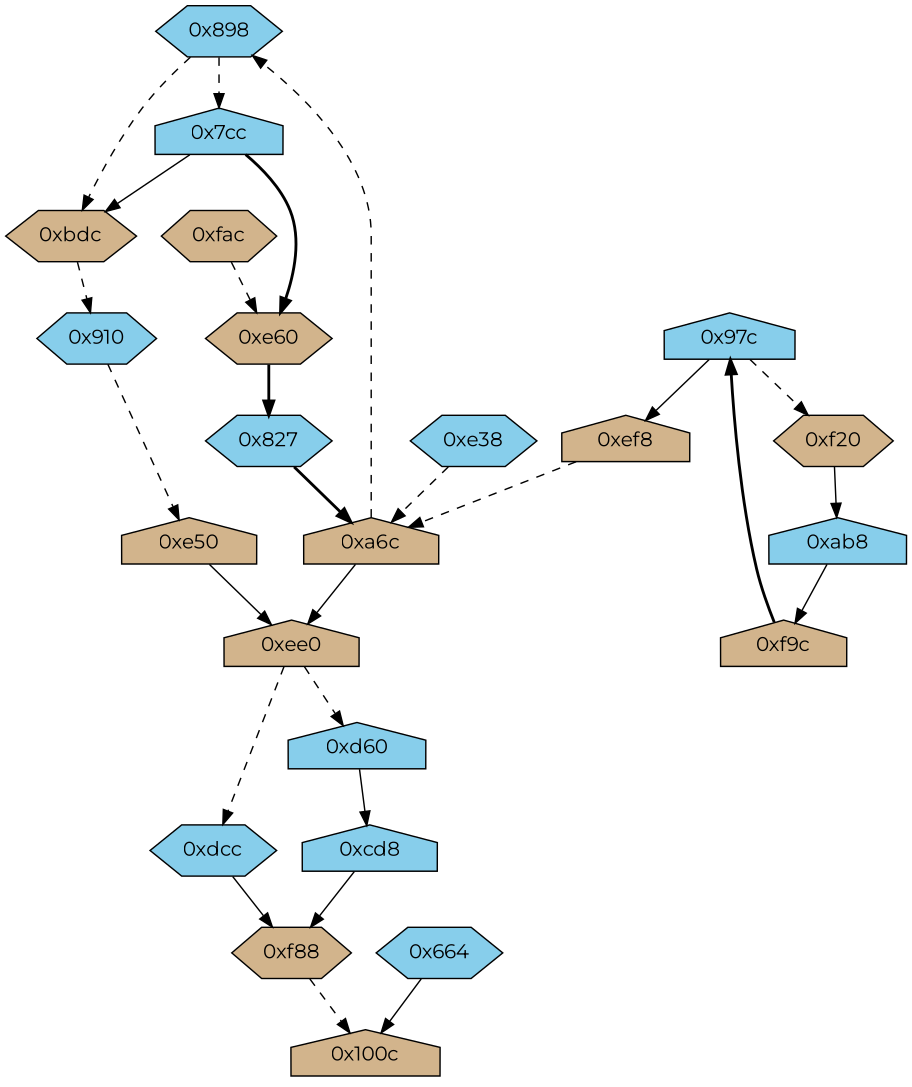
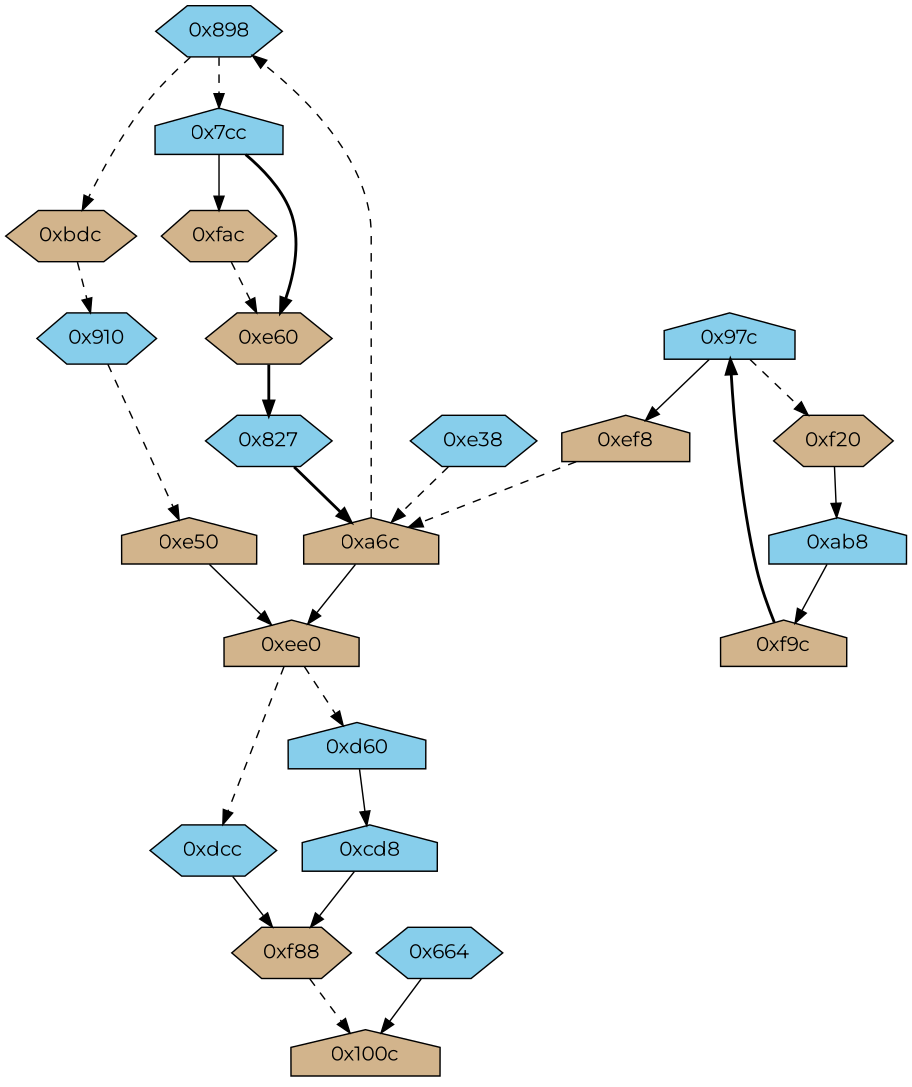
  strict digraph {
    "edge"="{}"
    file="/Users/mark/Documents/deobfus-2019-ccs/ALL-CFG/basic-algorithms/binarysearch/1636_recovered.dot"
    fontname=Montserrat
    "graph"="{u'file': u'/Users/mark/Documents/deobfus-2019-ccs/ALL-CFG/basic-algorithms/binarysearch/1636_recovered.dot'}"
    "node"="{u'opcode': u''}"
    node [fillcolor=skyblue fontname=Montserrat shape=hexagon style=filled]
    edge [fontname=Montserrat style=dashed]
    "0x898" [opcode="[u'ldr', u'ldr', u'ldr', u'sub', u'add', u'add', u'sub', u'add', u'asr', u'str', u'ldr', u'ldr', u'str', u'ldr', u'ldr', u'ldr', u'ldr', u'cmp', u'mov', u'b']"]
    "0x7cc" [opcode="[u'ldr', u'ldr', u'ldr', u'ldr', u'cmp', u'mov', u'b']" shape=house]
    "0xbdc" [fillcolor=tan opcode="[u'ldr', u'ldr', u'ldr', u'ldr', u'sub', u'sub', u'add', u'mul', u'eor', u'and', u'ldr', u'mov', u'mov', u'ldr', u'cmp', u'mov', u'cmp', u'mov', u'mov', u'cmp', u'mov', u'mov', u'teq', u'mov', u'b']"]
    "0xfac" [fillcolor=tan opcode="[u'ldr', u'ldr', u'ldr', u'ldr', u'mov', u'sub', u'cmp', u'mul', u'mov', u'mov', u'mvn', u'ldr', u'orr', u'cmn', u'mov', u'teq', u'ldr', u'mov', u'cmn', u'mov', u'mov', u'cmp', u'mov', u'b']"]
    "0xe60" [fillcolor=tan opcode="[u'ldr', u'ldr', u'mov', u'sub', u'sub', u'add', u'str', u'ldr', u'ldr', u'ldr', u'ldr', u'ldr', u'cmp', u'mov', u'sub', u'sub', u'add', u'mul', u'mvn', u'mov', u'orr', u'ldr', u'cmn', u'mov', u'teq', u'ldr', u'mov', u'cmn', u'mov', u'cmp', u'mov', u'b']"]
    "0x910" [opcode="[u'ldr', u'mov', u'ldr', u'sub', u'mul', u'eor', u'and', u'ldr', u'mov', u'mov', u'ldr', u'ldr', u'cmp', u'mov', u'teq', u'ldr', u'b']"]
    "0xe38" [opcode="[u'ldr', u'add', u'str', u'ldr', u'ldr', u'b']"]
    "0xa6c" [fillcolor=tan opcode="[u'ldr', u'str', u'str', u'ldr', u'ldr', u'ldr', u'cmp', u'ldr', u'mov', u'mov', u'str', u'b']" shape=house]
    "0xe50" [fillcolor=tan opcode="[u'mov', u'str', u'ldr', u'b']" shape=house]
    "0xab8" [opcode="[u'ldr', u'ldr', u'mov', u'mov', u'ldr', u'ldrb', u'ldr', u'sub', u'sub', u'str', u'ldr', u'add', u'str', u'ldr', u'ldr', u'rsb', u'mvn', u'mul', u'eor', u'and', u'ldr', u'mov', u'mov', u'ldr', u'ldr', u'cmp', u'mov', u'teq', u'ldr']" shape=house]
    "0xf9c" [fillcolor=tan opcode="[u'ldr']" shape=house]
    "0x97c" [opcode="[u'ldr', u'str', u'ldr', u'str', u'ldr', u'ldr', u'ldr', u'ldr', u'cmp', u'mov', u'b']" shape=house]
    "0xf20" [fillcolor=tan opcode="[u'ldr', u'mov', u'ldr', u'ldr', u'sub', u'sub', u'add', u'mul', u'mov', u'eor', u'and', u'ldr', u'mov', u'ldr', u'cmp', u'mov', u'teq', u'ldr', u'ldr', u'mov', u'cmp', u'mov', u'mov', u'cmp', u'mov', u'b']"]
    "0xef8" [fillcolor=tan opcode="[u'ldr', u'ldr', u'ldr', u'ldr', u'ldrb', u'str', u'mov', u'str', u'ldr', u'b']" shape=house]
    "0xee0" [fillcolor=tan opcode="[u'ldr', u'ldr', u'ldr', u'cmp', u'mov', u'b']" shape=house]
    "0xdcc" [opcode="[u'ldr', u'bl', u'mov', u'b']"]
    "0xd60" [opcode="[u'ldr', u'ldr', u'ldr', u'sub', u'mul', u'mvn', u'ldr', u'orr', u'mov', u'cmn', u'mov', u'ldr', u'cmp', u'mov', u'mov', u'mov', u'cmn', u'mov', u'mov']" shape=house]
    "0xf88" [fillcolor=tan opcode="[u'ldr', u'mov']"]
    "0xcd8" [opcode="[u'ldr', u'bl', u'ldr', u'ldr', u'ldr', u'ldr', u'sub', u'sub', u'add', u'mul', u'mvn', u'ldr', u'ldr', u'orr', u'mov', u'cmn', u'mov', u'cmp', u'mov', u'mov', u'mov', u'cmn', u'mov', u'mov', u'b']" shape=house]
    "0x100c" [fillcolor=tan opcode="[u'ldr', u'ldr', u'ldr', u'ldr', u'sub', u'ldr', u'sub', u'pop']" shape=house]
    n21 [label="0x827" opcode="[u'ldr', u'ldr', u'str', u'ldr', u'b']"]
    "0x664" [opcode="[u'push', u'add', u'sub', u'str', u'ldr', u'cmp', u'mvn', u'ldr', u'ldr', u'str', u'ldr', u'ldr', u'mov', u'str', u'ldr', u'add', u'sub', u'sub', u'str', u'ldr', u'add', u'sub', u'sub', u'str', u'ldr', u'ldr', u'str', u'ldr', u'str', u'ldr', u'str', u'ldr', u'str', u'ldr', u'str', u'ldr', u'ldr', u'ldr', u'ldr', u'str', u'ldr', u'str', u'ldr', u'ldr', u'str', u'ldr', u'str', u'ldr', u'str', u'ldr', u'str', u'ldr', u'add', u'str', u'ldr', u'add', u'str', u'ldr', u'add', u'str', u'str', u'str', u'str', u'str', u'b']"]
    "0x898" -> "0x7cc"
    "0x898" -> "0xbdc"
-   "0x7cc" -> "0xbdc" [style=solid]
+   "0x7cc" -> "0xfac" [style=solid]
    "0x7cc" -> "0xe60" [style=bold]
    "0xbdc" -> "0x910"
    "0xfac" -> "0xe60"
    "0xe60" -> n21 [style=bold]
    "0x910" -> "0xe50"
    "0xe38" -> "0xa6c"
    "0xa6c" -> "0x898"
    "0xa6c" -> "0xee0" [style=solid]
    "0xe50" -> "0xee0" [style=solid]
    "0xab8" -> "0xf9c" [style=solid]
    "0xf9c" -> "0x97c" [style=bold]
    "0x97c" -> "0xf20"
    "0x97c" -> "0xef8" [style=solid]
    "0xf20" -> "0xab8" [style=solid]
    "0xef8" -> "0xa6c"
    "0xee0" -> "0xdcc"
    "0xee0" -> "0xd60"
    "0xdcc" -> "0xf88" [style=solid]
    "0xd60" -> "0xcd8" [style=solid]
    "0xf88" -> "0x100c"
    "0xcd8" -> "0xf88" [style=solid]
    n21 -> "0xa6c" [style=bold]
    "0x664" -> "0x100c" [style=solid]
  }
